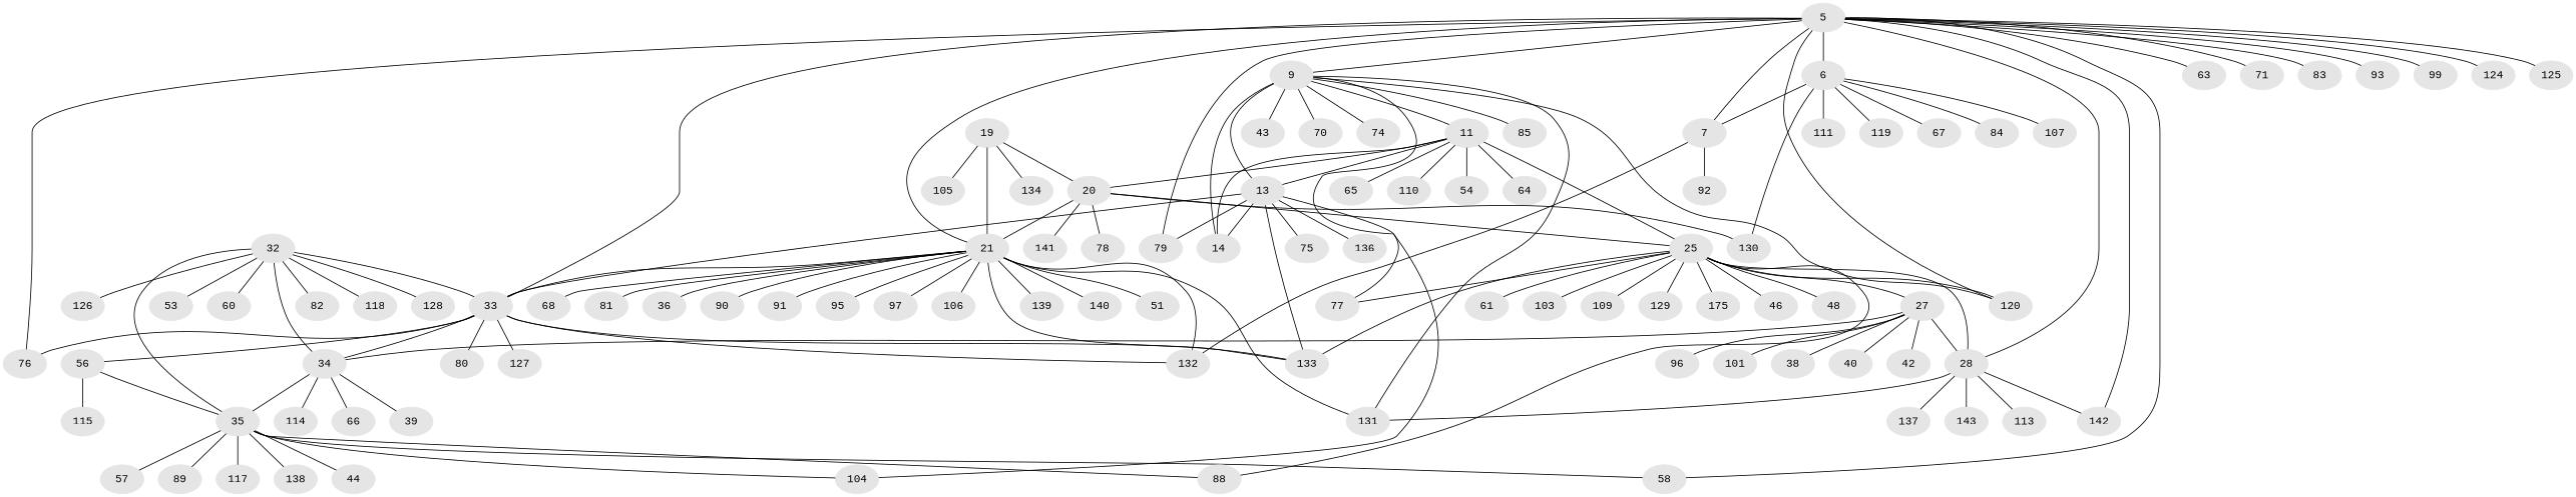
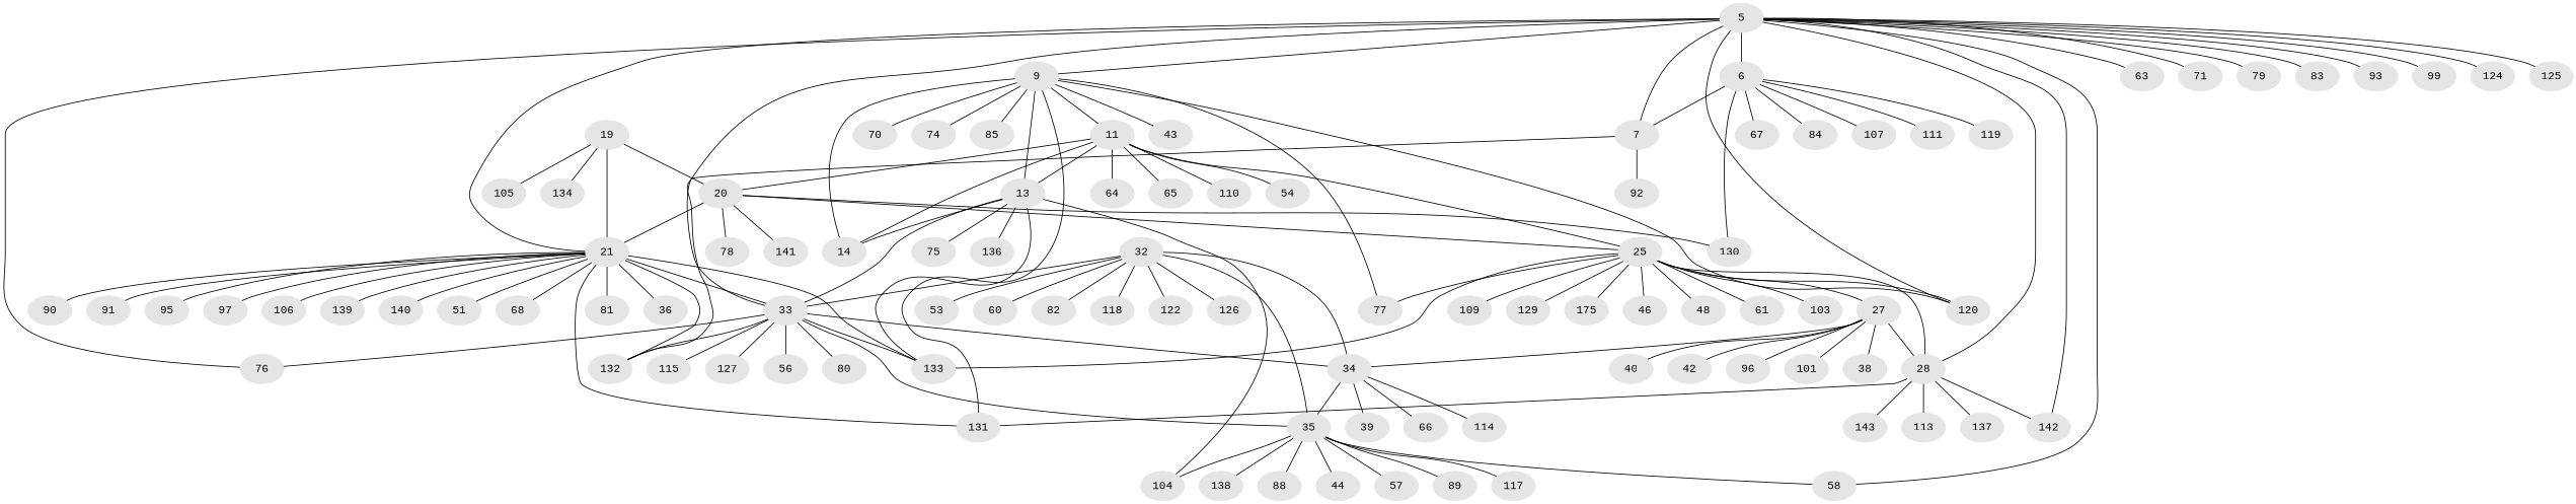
  graph {
    fontname="Liberation Mono"
    node [color=gray90 fontname="Liberation Mono" style=filled]
    edge [fontname="Liberation Mono"]
    5 [super="+2+4"]
    6 [super="+3"]
    7 [super="+1"]
    9 [super="+8"]
    21 [super="+17+18"]
    28 [super="+24"]
    33 [super="+30"]
    58
    63
    71
    76
    79
    83
    93
    99
    120 [super="+45+44"]
    124
    125
    142 [super="+36"]
    67
    84
    107
    111 [super="+94"]
    119
    130
    92
    132 [super="+123"]
    11
    13 [super="+12"]
    14 [super="+10"]
    43
    70
    74
    77 [super="+69"]
    85
    131 [super="+108+62+72"]
    133 [super="+98+121"]
    51
    68
    81
    n41 [label=36]
    90
    91
    95
    97
    106 [super="+55"]
    139 [super="+52"]
    140
    113
    137
    143
    34 [super="+31"]
    35
    56
    80
    115
    127 [super="+112"]
    20 [super="+16"]
    25 [super="+23"]
    54
    64
    65
    110
    75 [super="+73"]
    104
    136 [super="+128"]
    78
    141
    27 [super="+26"]
    46
    48
    61 [super="+50"]
    88
    103
    109 [super="+37"]
    129
    n77 [label=175]
    19 [super="+15"]
    105
    134
    38
    40
    42
    96
    101
    39
    66
    114
    32 [super="+29"]
    53
    60
    82
    118
-   122 [label=128]
+   122
    126
    n96 [label=44]
    57
    89
    117 [super="+87"]
    138
    5 -- 6 [weight=6]
    5 -- 7 [weight=6]
    5 -- 9
    5 -- 21
    5 -- 28
    5 -- 33
    5 -- 58
    5 -- 63
    5 -- 71
    5 -- 76
    5 -- 79
    5 -- 83
    5 -- 93
    5 -- 99
    5 -- 120
    5 -- 124
    5 -- 125
    5 -- 142
    6 -- 7 [weight=4]
    6 -- 67
    6 -- 84
    6 -- 107
    6 -- 111
    6 -- 119
    6 -- 130
    7 -- 92
    7 -- 132
    9 -- 120
    9 -- 11 [weight=2]
    9 -- 13 [weight=4]
    9 -- 14 [weight=4]
    9 -- 43
    9 -- 70
    9 -- 74
    9 -- 77
    9 -- 85
    9 -- 131
    21 -- 33
    21 -- 132
    21 -- 131
    21 -- 133
    21 -- 51
    21 -- 68
    21 -- 81
    21 -- n41
    21 -- 90
    21 -- 91
    21 -- 95
    21 -- 97
    21 -- 106
    21 -- 139
    21 -- 140
    28 -- 142
    28 -- 131
    28 -- 113
    28 -- 137
    28 -- 143
    33 -- 76
    33 -- 132
    33 -- 133
    33 -- 34 [weight=4]
-   56 -- 35 [weight=2]
+   33 -- 35 [weight=2]
    33 -- 56
    33 -- 80
-   56 -- 115
+   33 -- 115
    33 -- 127
    11 -- 13 [weight=2]
    11 -- 14 [weight=2]
    11 -- 20
    11 -- 25
    11 -- 54
    11 -- 64
    11 -- 65
    11 -- 110
    13 -- 33
-   13 -- 79
    13 -- 14 [weight=4]
    13 -- 133
    13 -- 75
    13 -- 104
    13 -- 136
    34 -- 35 [weight=2]
    34 -- 39
    34 -- 66
    34 -- 114
    35 -- 58
    35 -- 104
    35 -- 88
    35 -- n96
    35 -- 57
    35 -- 89
    35 -- 117
    35 -- 138
    20 -- 21 [weight=6]
    20 -- 130
    20 -- 25
    20 -- 78
    20 -- 141
    25 -- 28 [weight=6]
    25 -- 120
    25 -- 77
    25 -- 133 [weight=3]
    25 -- 27 [weight=6]
    25 -- 46
    25 -- 48
    25 -- 61
-   25 -- 88
    25 -- 103
    25 -- 109
    25 -- 129
    25 -- n77
    27 -- 28 [weight=4]
    27 -- 34
    27 -- 38
    27 -- 40
    27 -- 42
    27 -- 96
    27 -- 101
    19 -- 21 [weight=6]
    19 -- 20 [weight=4]
    19 -- 105
    19 -- 134
    32 -- 33 [weight=4]
    32 -- 34 [weight=4]
    32 -- 35 [weight=2]
    32 -- 53
    32 -- 60
    32 -- 82
    32 -- 118
    32 -- 122
    32 -- 126
  }
